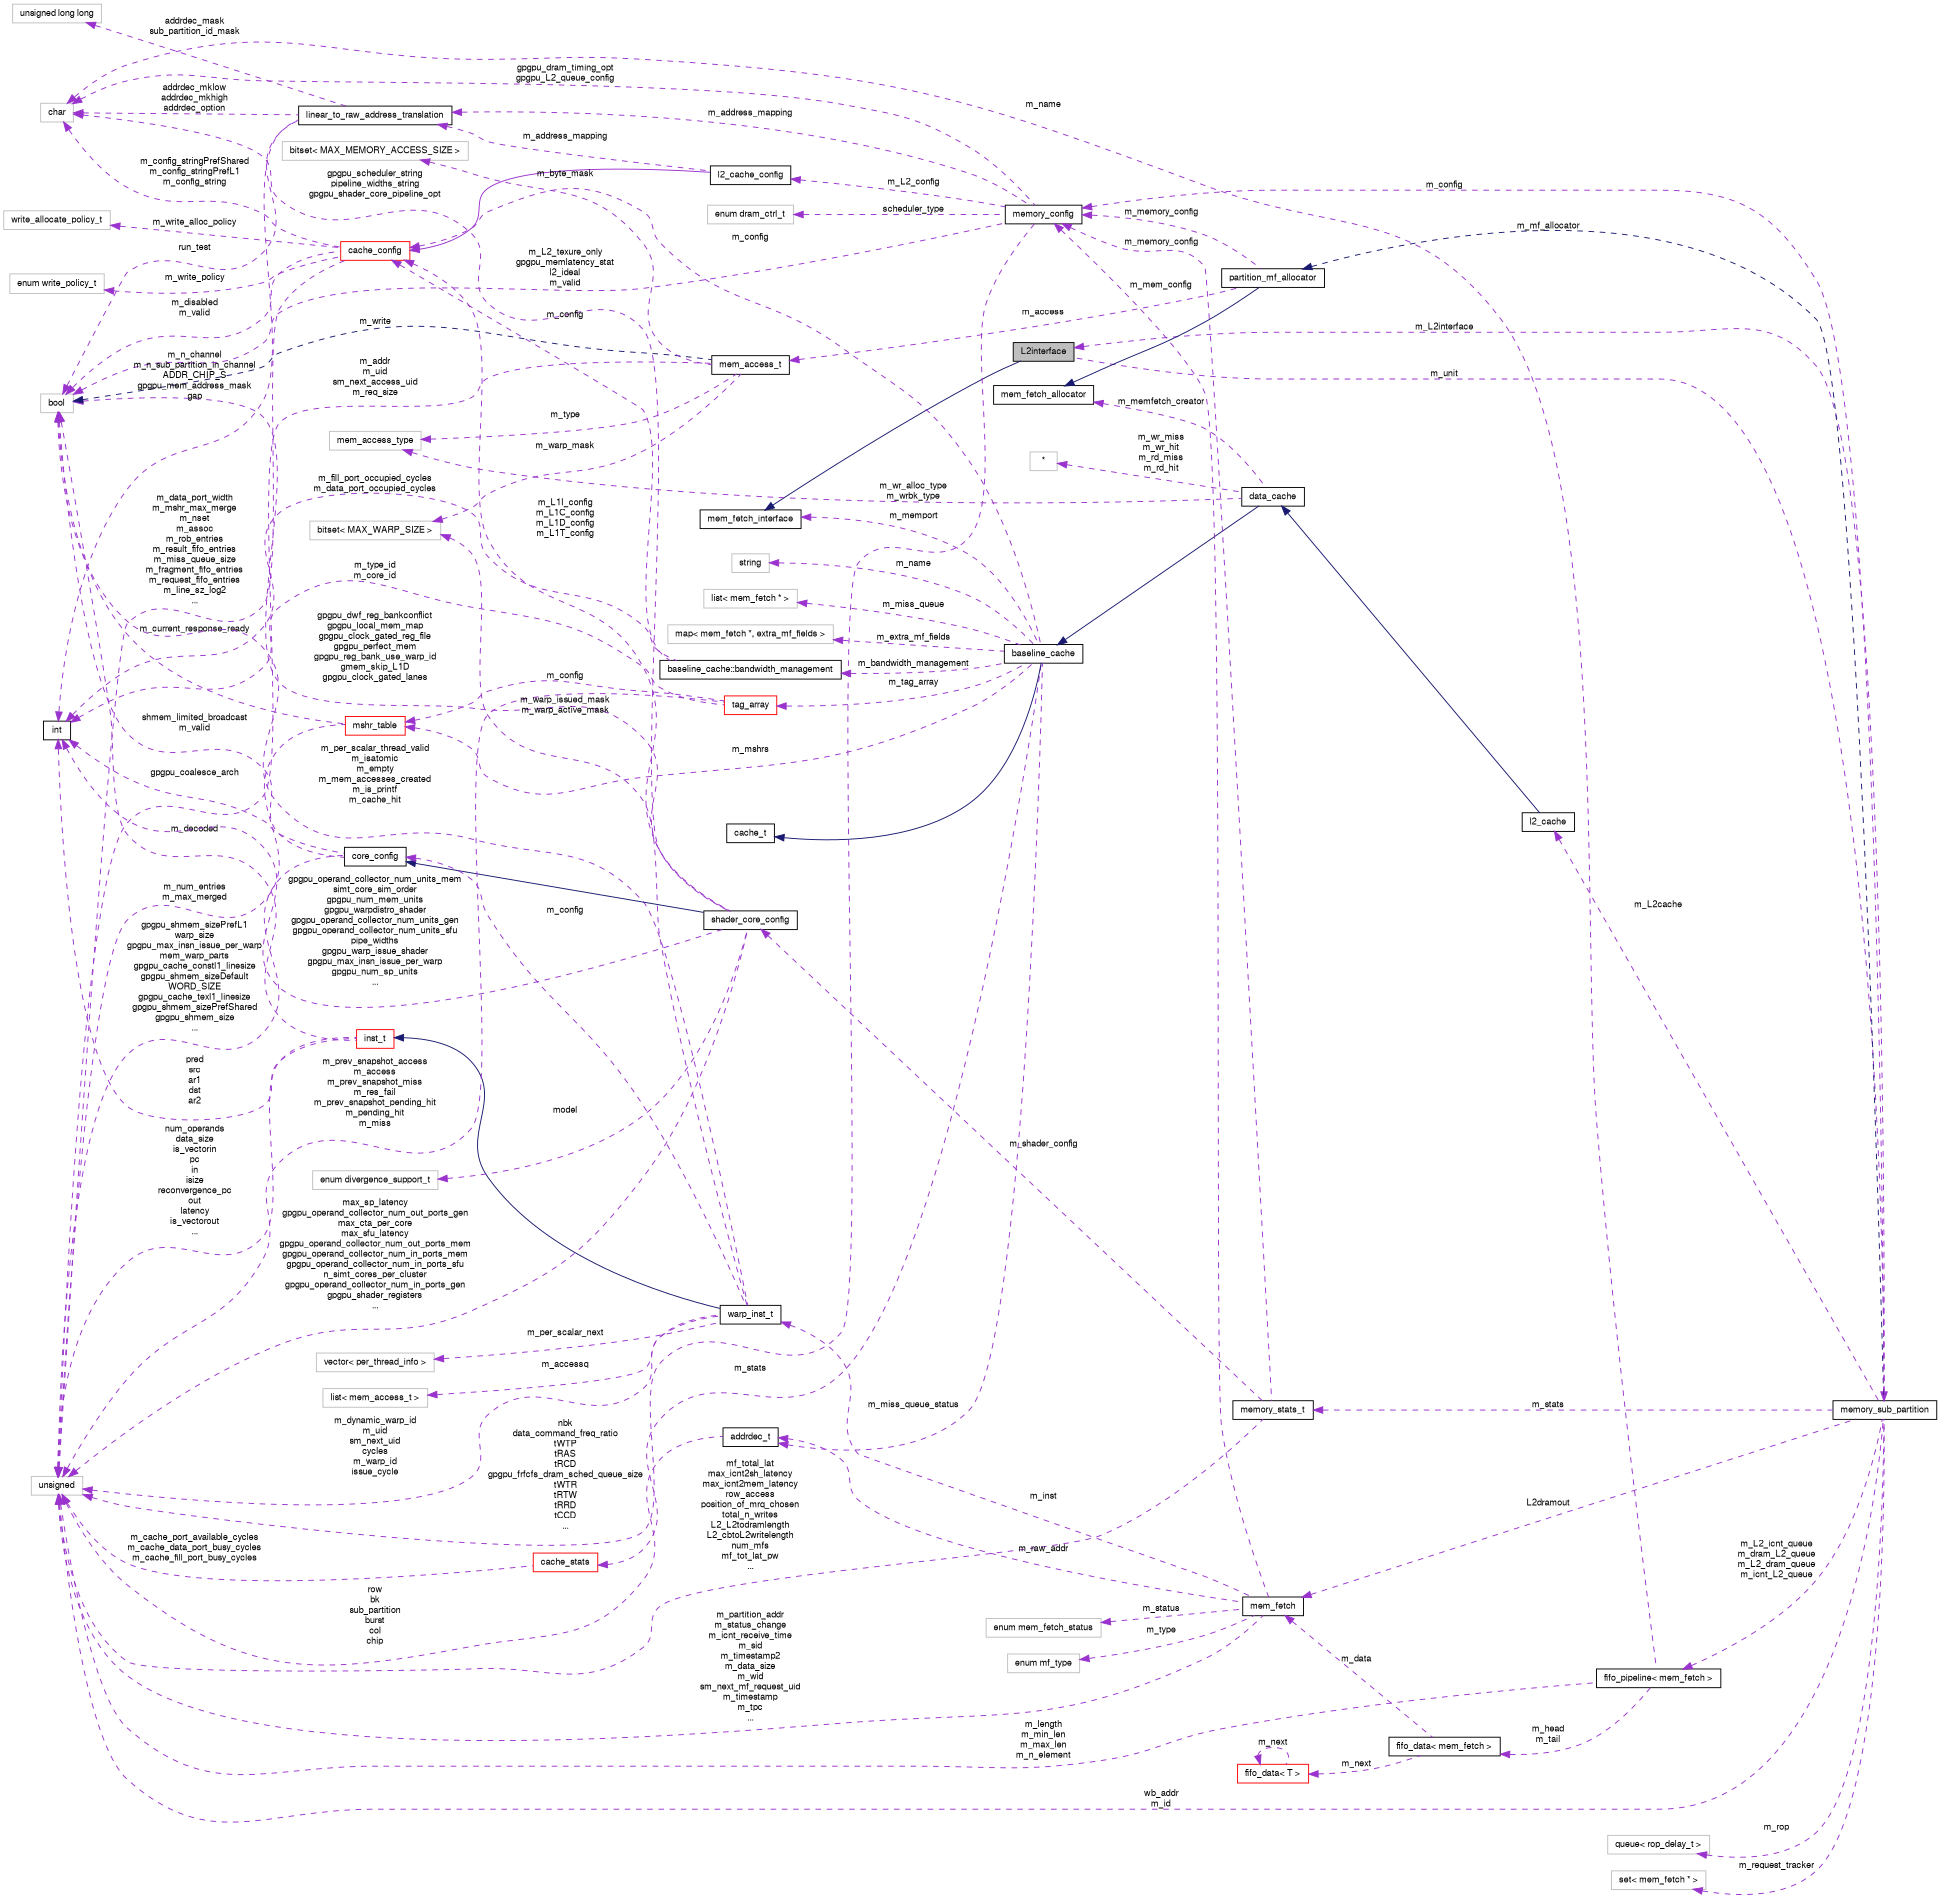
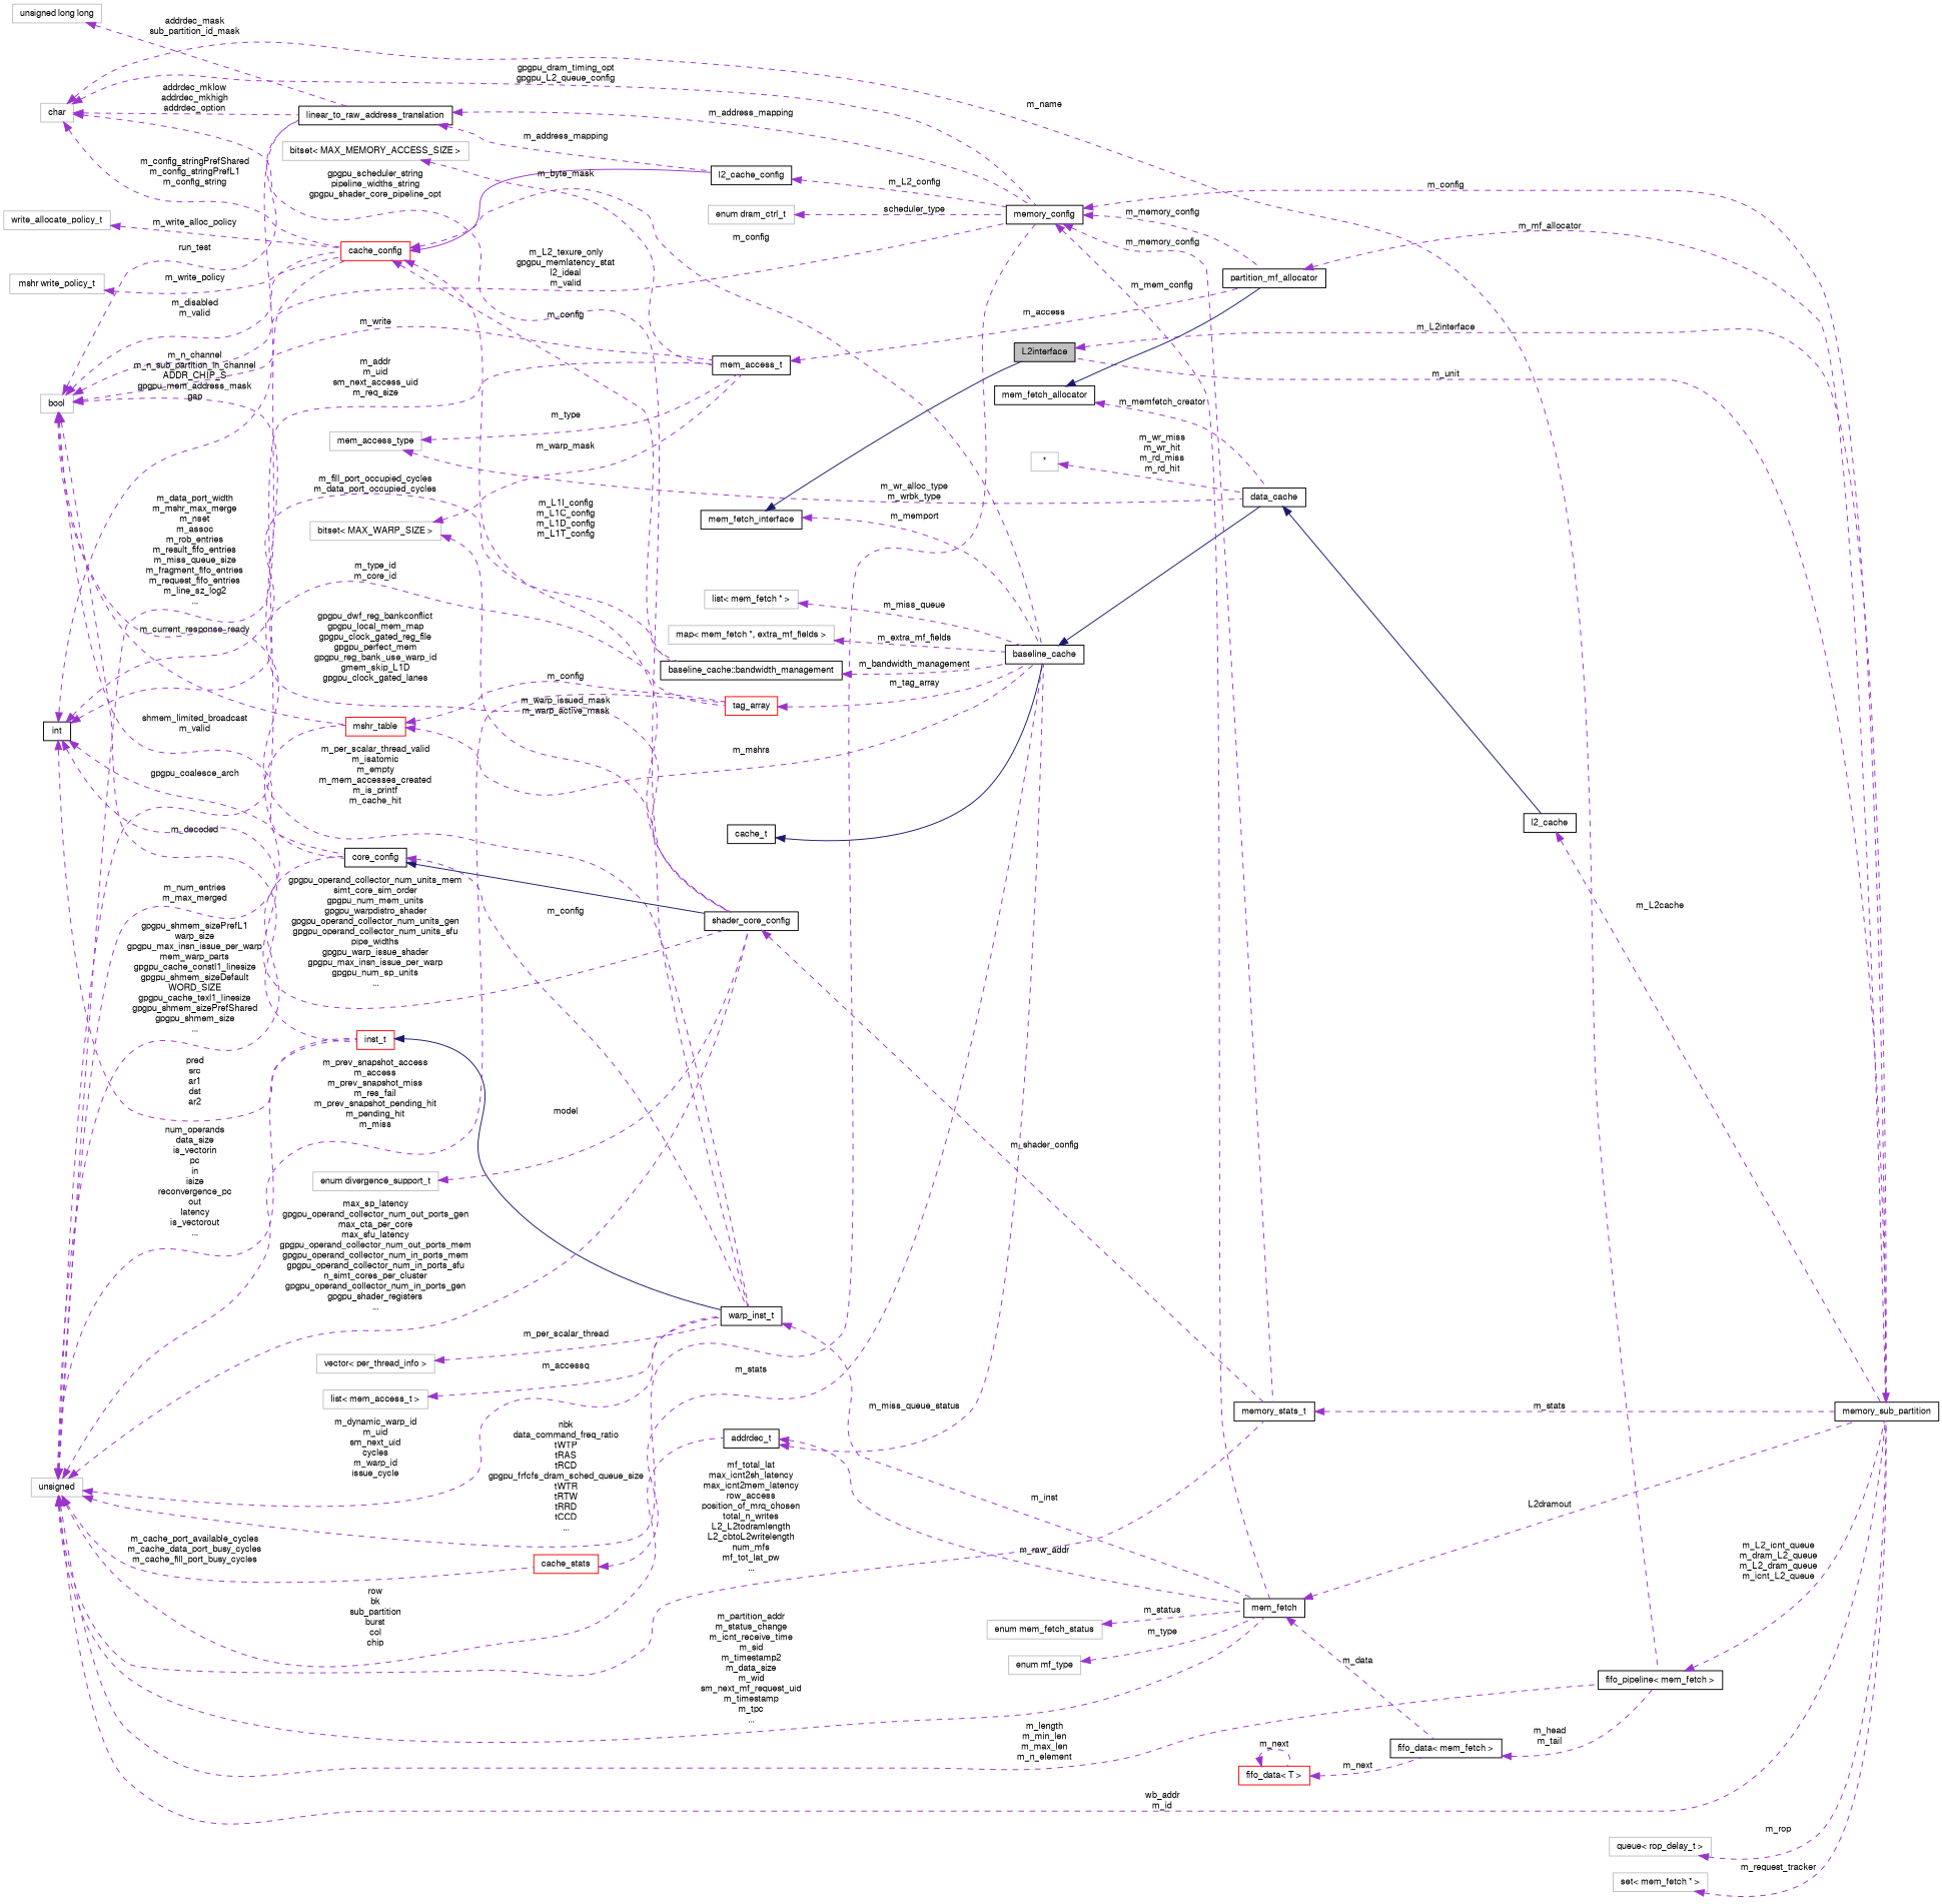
  digraph {
    rankdir=LR
    node [color=black fontname=FreeSans fontsize=10 shape=record]
    edge [color=darkorchid3 dir=back fontname=FreeSans fontsize=10 labelfontname=FreeSans labelfontsize=10 style=dashed]
    n1 [fillcolor=grey75 fontcolor=black height=0.2 label=L2interface style=filled width=0.4]
    n2 [height=0.2 label=memory_sub_partition width=0.4]
    n3 [height=0.2 label=mem_fetch_interface width=0.4]
    n4 [height=0.2 label=baseline_cache width=0.4]
    n5 [height=0.2 label=data_cache width=0.4]
    n6 [height=0.2 label=partition_mf_allocator width=0.4]
    n7 [height=0.2 label=mem_fetch_allocator width=0.4]
    n8 [height=0.2 label=l2_cache width=0.4]
    n9 [height=0.2 label=memory_config width=0.4]
    n10 [height=0.2 label=memory_stats_t width=0.4]
    n11 [height=0.2 label=mem_fetch width=0.4]
    n12 [height=0.2 label="fifo_data\< mem_fetch \>" width=0.4]
    n13 [color=grey75 height=0.2 label="enum dram_ctrl_t" width=0.4]
    n14 [color=grey75 height=0.2 label=char width=0.4]
    n15 [height=0.2 label=linear_to_raw_address_translation width=0.4]
    n16 [color=red height=0.2 label=cache_config width=0.4]
    n17 [height=0.2 label=shader_core_config width=0.4]
    n18 [height=0.2 label="fifo_pipeline\< mem_fetch \>" width=0.4]
    n19 [height=0.2 label=l2_cache_config width=0.4]
    n20 [height=0.2 label="baseline_cache::bandwidth_management" width=0.4]
    n21 [color=grey75 height=0.2 label=bool width=0.4]
    n22 [color=red height=0.2 label=mshr_table width=0.4]
    n23 [height=0.2 label=core_config width=0.4]
    n24 [height=0.2 label=warp_inst_t width=0.4]
    n25 [color=red height=0.2 label=inst_t width=0.4]
    n26 [height=0.2 label=mem_access_t width=0.4]
    n27 [color=red height=0.2 label=tag_array width=0.4]
    n28 [color=grey75 height=0.2 label=unsigned width=0.4]
    n29 [color=red height=0.2 label=cache_stats width=0.4]
    n30 [height=0.2 label=addrdec_t width=0.4]
    n31 [color=grey75 height=0.2 label="unsigned long long" width=0.4]
    n32 [height=0.2 label=int width=0.4]
    n33 [color=grey75 height=0.2 label=write_allocate_policy_t width=0.4]
-   n34 [color=grey75 height=0.2 label="enum write_policy_t" width=0.4]
+   n34 [color=grey75 height=0.2 label="mshr write_policy_t" width=0.4]
    n35 [height=0.2 label=cache_t width=0.4]
-   n36 [color=grey75 height=0.2 label=string width=0.4]
    n37 [color=grey75 height=0.2 label="enum mem_fetch_status" width=0.4]
    n38 [color=grey75 height=0.2 label="list\< mem_fetch * \>" width=0.4]
    n39 [color=grey75 height=0.2 label="map\< mem_fetch *, extra_mf_fields \>" width=0.4]
    n40 [color=grey75 height=0.2 label="*" width=0.4]
    n41 [color=grey75 height=0.2 label=mem_access_type width=0.4]
    n42 [color=grey75 height=0.2 label="enum divergence_support_t" width=0.4]
    n43 [color=grey75 height=0.2 label="queue\< rop_delay_t \>" width=0.4]
    n44 [color=grey75 height=0.2 label="enum mf_type" width=0.4]
    n45 [color=grey75 height=0.2 label="bitset\< MAX_WARP_SIZE \>" width=0.4]
    n46 [color=grey75 height=0.2 label="list\< mem_access_t \>" width=0.4]
    n47 [color=grey75 height=0.2 label="vector\< per_thread_info \>" width=0.4]
    n48 [color=grey75 height=0.2 label="bitset\< MAX_MEMORY_ACCESS_SIZE \>" width=0.4]
    n49 [color=red height=0.2 label="fifo_data\< T \>" width=0.4]
    n50 [color=grey75 height=0.2 label="set\< mem_fetch * \>" width=0.4]
    n1 -> n2 [label=m_L2interface]
    n2 -> n1 [label=m_unit]
    n3 -> n1 [color=midnightblue style=solid]
    n3 -> n4 [label=m_memport]
    n4 -> n5 [color=midnightblue style=solid]
    n5 -> n8 [color=midnightblue style=solid]
-   n6 -> n2 [color=midnightblue label=m_mf_allocator]
+   n6 -> n2 [label=m_mf_allocator]
    n7 -> n5 [label=m_memfetch_creator]
    n7 -> n6 [color=midnightblue style=solid]
    n8 -> n2 [label=m_L2cache]
    n9 -> n2 [label=m_config]
    n9 -> n6 [label=m_memory_config]
    n9 -> n10 [label=m_memory_config]
    n9 -> n11 [label=m_mem_config]
    n10 -> n2 [label=m_stats]
    n11 -> n2 [label=L2dramout]
    n11 -> n12 [label=m_data]
    n12 -> n18 [label="m_head\nm_tail"]
    n13 -> n9 [label=scheduler_type]
    n14 -> n9 [label="gpgpu_dram_timing_opt\ngpgpu_L2_queue_config"]
    n14 -> n15 [label="addrdec_mklow\naddrdec_mkhigh\naddrdec_option"]
    n14 -> n16 [label="m_config_stringPrefShared\nm_config_stringPrefL1\nm_config_string"]
    n14 -> n17 [label="gpgpu_scheduler_string\npipeline_widths_string\ngpgpu_shader_core_pipeline_opt"]
    n14 -> n18 [label=m_name]
    n15 -> n9 [label=m_address_mapping]
    n15 -> n19 [label=m_address_mapping]
    n16 -> n4 [label=m_config]
    n16 -> n17 [label="m_L1I_config\nm_L1C_config\nm_L1D_config\nm_L1T_config"]
    n16 -> n19 [style=solid]
    n16 -> n20 [label=m_config]
    n17 -> n10 [label=m_shader_config]
    n18 -> n2 [label="m_L2_icnt_queue\nm_dram_L2_queue\nm_L2_dram_queue\nm_icnt_L2_queue"]
    n19 -> n9 [label=m_L2_config]
    n20 -> n4 [label=m_bandwidth_management]
    n21 -> n9 [label="m_L2_texure_only\ngpgpu_memlatency_stat\nl2_ideal\nm_valid"]
    n21 -> n15 [label=run_test]
    n21 -> n16 [label="m_disabled\nm_valid"]
    n21 -> n17 [label="gpgpu_dwf_reg_bankconflict\ngpgpu_local_mem_map\ngpgpu_clock_gated_reg_file\ngpgpu_perfect_mem\ngpgpu_reg_bank_use_warp_id\ngmem_skip_L1D\ngpgpu_clock_gated_lanes"]
    n21 -> n22 [label=m_current_response_ready]
    n21 -> n23 [label="shmem_limited_broadcast\nm_valid"]
    n21 -> n24 [label="m_per_scalar_thread_valid\nm_isatomic\nm_empty\nm_mem_accesses_created\nm_is_printf\nm_cache_hit"]
    n21 -> n25 [label=m_decoded]
-   n21 -> n26 [color=midnightblue label=m_write]
+   n21 -> n26 [label=m_write]
    n22 -> n4 [label=m_mshrs]
    n22 -> n27 [label=m_config]
    n23 -> n17 [color=midnightblue style=solid]
    n23 -> n24 [label=m_config]
    n24 -> n11 [label=m_inst]
    n25 -> n24 [color=midnightblue style=solid]
    n26 -> n6 [label=m_access]
    n27 -> n4 [label=m_tag_array]
    n28 -> n2 [label="wb_addr\nm_id"]
    n28 -> n9 [label="nbk\ndata_command_freq_ratio\ntWTP\ntRAS\ntRCD\ngpgpu_frfcfs_dram_sched_queue_size\ntWTR\ntRTW\ntRRD\ntCCD\n..."]
    n28 -> n10 [label="mf_total_lat\nmax_icnt2sh_latency\nmax_icnt2mem_latency\nrow_access\nposition_of_mrq_chosen\ntotal_n_writes\nL2_L2todramlength\nL2_cbtoL2writelength\nnum_mfs\nmf_tot_lat_pw\n..."]
    n28 -> n11 [label="m_partition_addr\nm_status_change\nm_icnt_receive_time\nm_sid\nm_timestamp2\nm_data_size\nm_wid\nsm_next_mf_request_uid\nm_timestamp\nm_tpc\n..."]
    n28 -> n16 [label="m_data_port_width\nm_mshr_max_merge\nm_nset\nm_assoc\nm_rob_entries\nm_result_fifo_entries\nm_miss_queue_size\nm_fragment_fifo_entries\nm_request_fifo_entries\nm_line_sz_log2\n..."]
    n28 -> n17 [label="max_sp_latency\ngpgpu_operand_collector_num_out_ports_gen\nmax_cta_per_core\nmax_sfu_latency\ngpgpu_operand_collector_num_out_ports_mem\ngpgpu_operand_collector_num_in_ports_mem\ngpgpu_operand_collector_num_in_ports_sfu\nn_simt_cores_per_cluster\ngpgpu_operand_collector_num_in_ports_gen\ngpgpu_shader_registers\n..."]
    n28 -> n18 [label="m_length\nm_min_len\nm_max_len\nm_n_element"]
    n28 -> n22 [label="m_num_entries\nm_max_merged"]
    n28 -> n23 [label="gpgpu_shmem_sizePrefL1\nwarp_size\ngpgpu_max_insn_issue_per_warp\nmem_warp_parts\ngpgpu_cache_constl1_linesize\ngpgpu_shmem_sizeDefault\nWORD_SIZE\ngpgpu_cache_texl1_linesize\ngpgpu_shmem_sizePrefShared\ngpgpu_shmem_size\n..."]
    n28 -> n24 [label="m_dynamic_warp_id\nm_uid\nsm_next_uid\ncycles\nm_warp_id\nissue_cycle"]
    n28 -> n25 [label="num_operands\ndata_size\nis_vectorin\npc\nin\nisize\nreconvergence_pc\nout\nlatency\nis_vectorout\n..."]
    n28 -> n26 [label="m_addr\nm_uid\nsm_next_access_uid\nm_req_size"]
    n28 -> n27 [label="m_prev_snapshot_access\nm_access\nm_prev_snapshot_miss\nm_res_fail\nm_prev_snapshot_pending_hit\nm_pending_hit\nm_miss"]
    n28 -> n29 [label="m_cache_port_available_cycles\nm_cache_data_port_busy_cycles\nm_cache_fill_port_busy_cycles"]
    n28 -> n30 [label="row\nbk\nsub_partition\nburst\ncol\nchip"]
    n29 -> n4 [label=m_stats]
    n30 -> n4 [label=m_miss_queue_status]
    n30 -> n11 [label=m_raw_addr]
    n31 -> n15 [label="addrdec_mask\nsub_partition_id_mask"]
    n32 -> n15 [label="m_n_channel\nm_n_sub_partition_in_channel\nADDR_CHIP_S\ngpgpu_mem_address_mask\ngap"]
    n32 -> n17 [label="gpgpu_operand_collector_num_units_mem\nsimt_core_sim_order\ngpgpu_num_mem_units\ngpgpu_warpdistro_shader\ngpgpu_operand_collector_num_units_gen\ngpgpu_operand_collector_num_units_sfu\npipe_widths\ngpgpu_warp_issue_shader\ngpgpu_max_insn_issue_per_warp\ngpgpu_num_sp_units\n..."]
    n32 -> n20 [label="m_fill_port_occupied_cycles\nm_data_port_occupied_cycles"]
    n32 -> n23 [label=gpgpu_coalesce_arch]
    n32 -> n25 [label="pred\nsrc\nar1\ndst\nar2"]
    n32 -> n27 [label="m_type_id\nm_core_id"]
    n33 -> n16 [label=m_write_alloc_policy]
    n34 -> n16 [label=m_write_policy]
    n35 -> n4 [color=midnightblue style=solid]
-   n36 -> n4 [label=m_name]
    n37 -> n11 [label=m_status]
    n38 -> n4 [label=m_miss_queue]
    n39 -> n4 [label=m_extra_mf_fields]
    n40 -> n5 [label="m_wr_miss\nm_wr_hit\nm_rd_miss\nm_rd_hit"]
    n41 -> n5 [label="m_wr_alloc_type\nm_wrbk_type"]
    n41 -> n26 [label=m_type]
    n42 -> n17 [label=model]
    n43 -> n2 [label=m_rop]
    n44 -> n11 [label=m_type]
    n45 -> n24 [label="m_warp_issued_mask\nm_warp_active_mask"]
    n45 -> n26 [label=m_warp_mask]
    n46 -> n24 [label=m_accessq]
-   n47 -> n24 [label=m_per_scalar_next]
+   n47 -> n24 [label=m_per_scalar_thread]
    n48 -> n26 [label=m_byte_mask]
    n49 -> n12 [label=m_next]
    n49 -> n49 [label=m_next]
    n50 -> n2 [label=m_request_tracker]
  }
